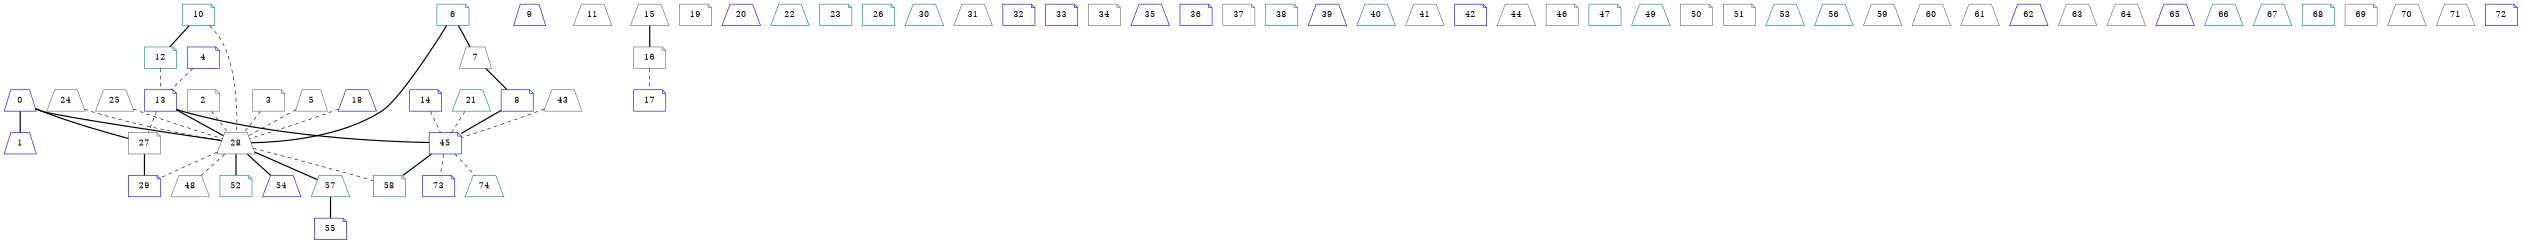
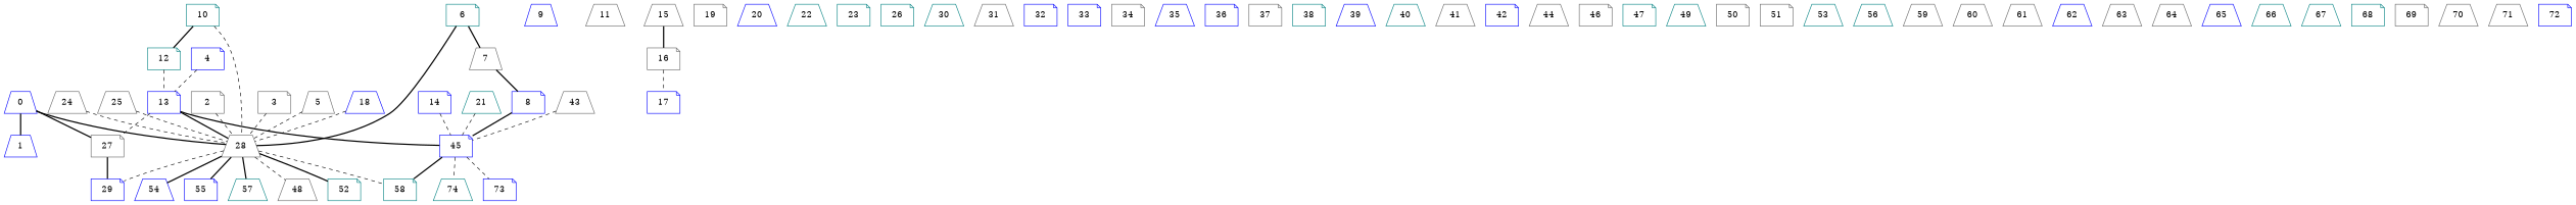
  graph {
    node [color=gray40 shape=trapezium]
    edge [style=dashed]
    0 [color=blue]
    1 [color=blue]
    27 [shape=note]
    28
    29 [color=blue shape=note]
    48
    52 [color=teal shape=note]
    54 [color=blue]
    55 [color=blue shape=note]
    57 [color=teal]
    58 [color=teal shape=note]
    45 [color=blue shape=note]
    73 [color=blue shape=note]
    74 [color=teal]
    2 [shape=note]
    3 [shape=note]
    4 [color=blue shape=note]
    13 [color=blue shape=note]
    5
    6 [color=teal shape=note]
    7
    8 [color=blue shape=note]
    9 [color=blue]
    10 [color=teal shape=note]
    12 [color=teal shape=note]
    11
    14 [color=blue shape=note]
    16 [shape=note]
    15
    17 [color=blue shape=note]
    18 [color=blue]
    19 [shape=note]
    20 [color=blue]
    21 [color=teal]
    22 [color=teal]
    23 [color=teal shape=note]
    24
    25
    26 [color=teal shape=note]
    30 [color=teal]
    31
    32 [color=blue shape=note]
    33 [color=blue shape=note]
    34 [shape=note]
    35 [color=blue]
    36 [color=blue shape=note]
    37 [shape=note]
    38 [color=teal shape=note]
    39 [color=blue]
    40 [color=teal]
    41
    42 [color=blue shape=note]
    43
    44
    46 [shape=note]
    47 [color=teal shape=note]
    49 [color=teal]
    50 [shape=note]
    51 [shape=note]
    53 [color=teal]
    56 [color=teal]
    59
    60
    61
    62 [color=blue]
    63
    64
    65 [color=blue]
    66 [color=teal]
    67 [color=teal]
    68 [color=teal shape=note]
    69 [shape=note]
    70
    71
    72 [color=blue shape=note]
    0 -- 1 [style=bold]
    0 -- 27 [style=bold]
    0 -- 28 [style=bold]
    27 -- 29 [style=bold]
    28 -- 29
    28 -- 48
    28 -- 52 [style=bold]
    28 -- 54 [style=bold]
-   57 -- 55 [style=bold]
+   28 -- 55 [style=bold]
    28 -- 57 [style=bold]
    28 -- 58
    45 -- 58 [style=bold]
    45 -- 73
    45 -- 74
    2 -- 28
    3 -- 28
    4 -- 13
    13 -- 27
    13 -- 28 [style=bold]
    13 -- 45 [style=bold]
    5 -- 28
    6 -- 28 [style=bold]
    6 -- 7 [style=bold]
    7 -- 8 [style=bold]
    8 -- 45 [style=bold]
    10 -- 28
    10 -- 12 [style=bold]
    12 -- 13
    14 -- 45
    16 -- 17
    15 -- 16 [style=bold]
    18 -- 28
    21 -- 45
    24 -- 28
    25 -- 28
    43 -- 45
  }
